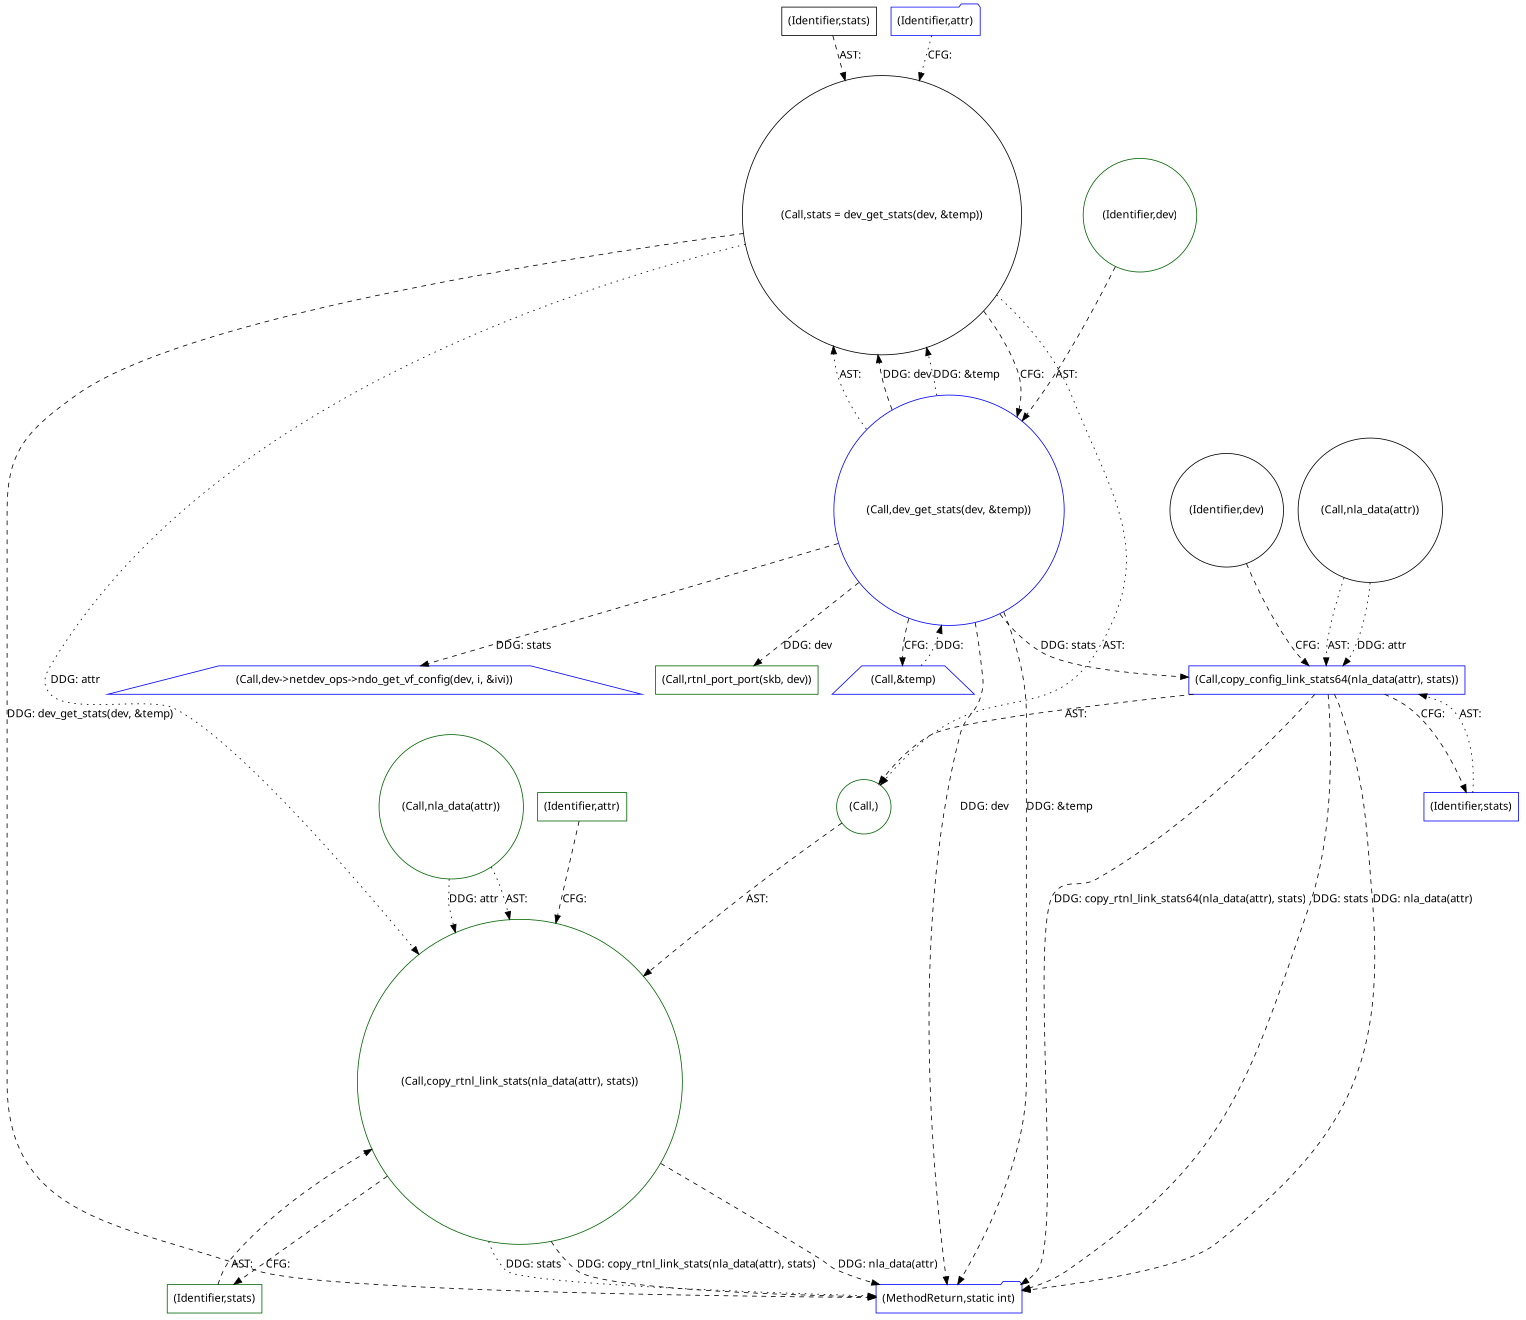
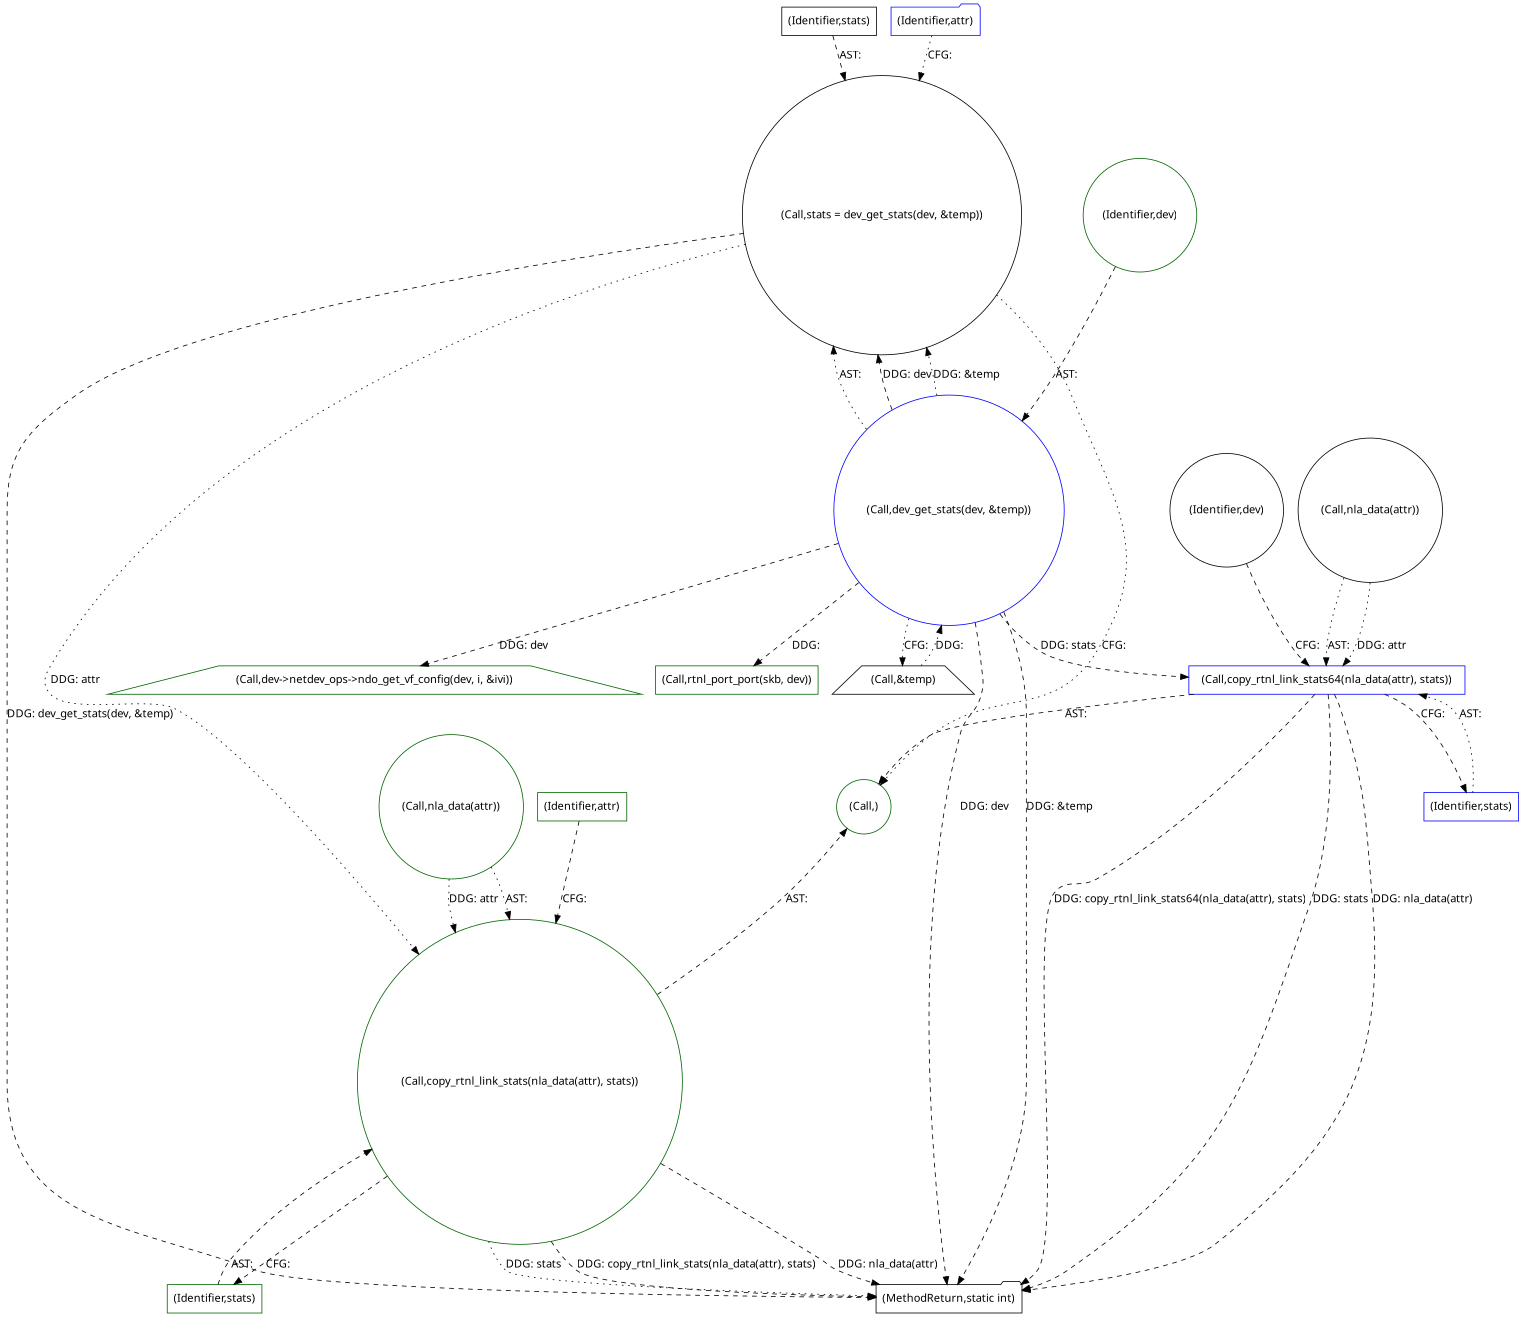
  digraph {
    fontname="Noto Sans"
    node [color=darkgreen fontname="Noto Sans" shape=circle]
    edge [fontname="Noto Sans" style=dashed]
    n1 [color=black label="(Call,stats = dev_get_stats(dev, &temp))"]
    n2 [color=blue label="(Call,dev_get_stats(dev, &temp))"]
    n3 [label="(Call,copy_rtnl_link_stats(nla_data(attr), stats))"]
    n4 [label="(Call,)"]
-   n5 [color=blue label="(MethodReturn,static int)" shape=folder]
-   n6 [color=blue label="(Call,dev->netdev_ops->ndo_get_vf_config(dev, i, &ivi))" shape=trapezium]
+   n5 [color=black label="(MethodReturn,static int)" shape=folder]
+   n6 [label="(Call,dev->netdev_ops->ndo_get_vf_config(dev, i, &ivi))" shape=trapezium]
    n7 [label="(Call,rtnl_port_port(skb, dev))" shape=box]
-   n8 [color=blue label="(Call,&temp)" shape=trapezium]
-   n9 [color=blue label="(Call,copy_config_link_stats64(nla_data(attr), stats))" shape=box]
+   n8 [color=black label="(Call,&temp)" shape=trapezium]
+   n9 [color=blue label="(Call,copy_rtnl_link_stats64(nla_data(attr), stats))" shape=box]
    n10 [label="(Identifier,stats)" shape=box]
    n11 [color=blue label="(Identifier,stats)" shape=box]
    n12 [color=black label="(Identifier,dev)"]
    n13 [label="(Call,nla_data(attr))"]
    n14 [label="(Identifier,attr)" shape=box]
    n15 [color=black label="(Identifier,stats)" shape=box]
    n16 [label="(Identifier,dev)"]
    n17 [color=black label="(Call,nla_data(attr))"]
    n18 [color=blue label="(Identifier,attr)" shape=folder]
-   n1 -> n2 [label="CFG: "]
    n1 -> n3 [label="DDG: attr" style=dotted]
-   n1 -> n4 [label="AST: " style=dotted]
+   n1 -> n4 [label="CFG: " style=dotted]
    n1 -> n5 [label="DDG: dev_get_stats(dev, &temp)"]
    n2 -> n1 [label="AST: " style=dotted]
    n2 -> n1 [label="DDG: dev"]
    n2 -> n1 [label="DDG: &temp" style=dotted]
    n2 -> n5 [label="DDG: &temp"]
    n2 -> n5 [label="DDG: dev"]
-   n2 -> n6 [label="DDG: stats"]
-   n2 -> n7 [label="DDG: dev"]
-   n2 -> n8 [label="CFG: "]
+   n2 -> n6 [label="DDG: dev"]
+   n2 -> n7 [label="DDG: "]
+   n2 -> n8 [label="CFG: " style=dotted]
    n2 -> n9 [label="DDG: stats"]
-   n4 -> n3 [label="AST: "]
+   n3 -> n4 [label="AST: "]
    n3 -> n5 [label="DDG: nla_data(attr)"]
    n3 -> n5 [label="DDG: stats" style=dotted]
    n3 -> n5 [label="DDG: copy_rtnl_link_stats(nla_data(attr), stats)"]
    n3 -> n10 [label="CFG: "]
    n8 -> n2 [label="DDG: " style=dotted]
    n9 -> n4 [label="AST: "]
    n9 -> n5 [label="DDG: stats"]
    n9 -> n5 [label="DDG: nla_data(attr)"]
    n9 -> n5 [label="DDG: copy_rtnl_link_stats64(nla_data(attr), stats)"]
    n9 -> n11 [label="CFG: "]
    n10 -> n3 [label="AST: "]
    n11 -> n9 [label="AST: " style=dotted]
    n12 -> n9 [label="CFG: "]
    n13 -> n3 [label="AST: " style=dotted]
    n13 -> n3 [label="DDG: attr" style=dotted]
    n14 -> n3 [label="CFG: "]
    n15 -> n1 [label="AST: "]
    n16 -> n2 [label="AST: "]
    n17 -> n9 [label="AST: " style=dotted]
    n17 -> n9 [label="DDG: attr" style=dotted]
    n18 -> n1 [label="CFG: " style=dotted]
  }
